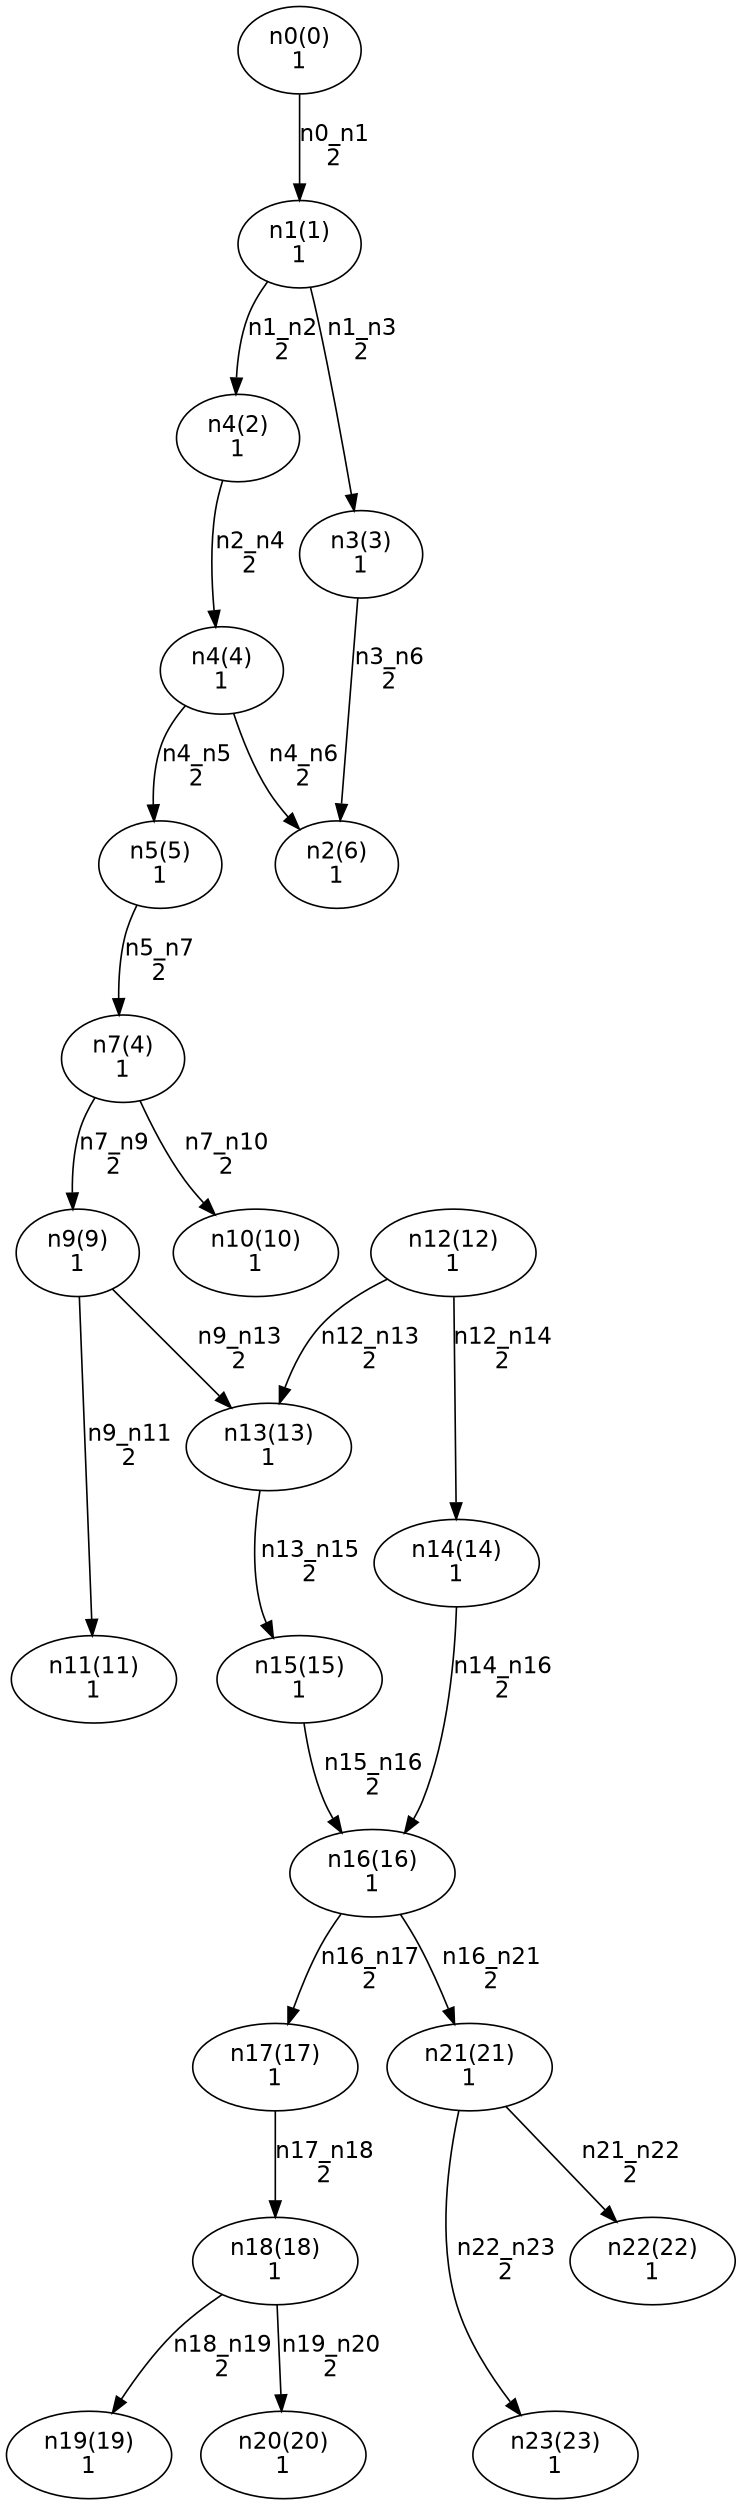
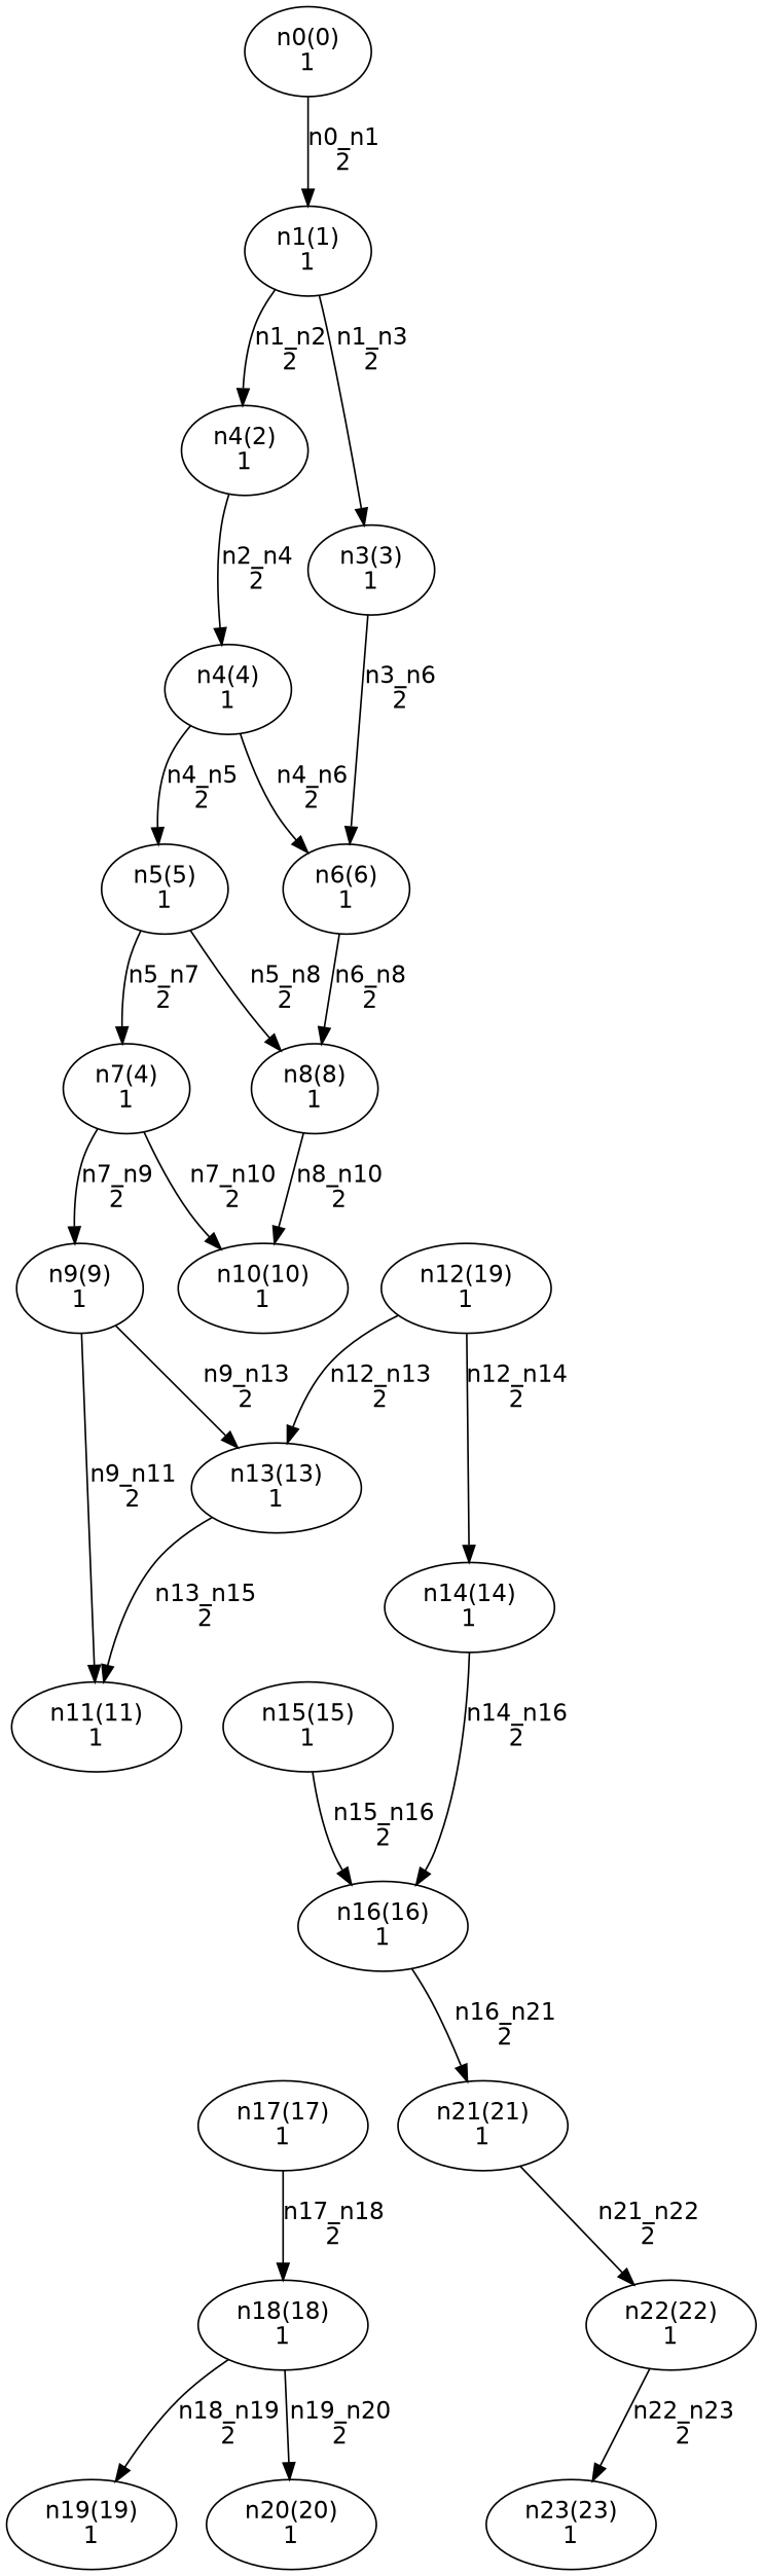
  digraph {
    fontname="DejaVu Sans"
    node [fontname="DejaVu Sans"]
    edge [fontname="DejaVu Sans"]
    n1 [label="n0(0)\n1"]
    n2 [label="n1(1)\n1"]
    n3 [label="n4(2)\n1"]
    n4 [label="n3(3)\n1"]
    n5 [label="n4(4)\n1"]
-   n6 [label="n2(6)\n1"]
+   n6 [label="n6(6)\n1"]
    n7 [label="n5(5)\n1"]
+   n8 [label="n8(8)\n1"]
    n9 [label="n7(4)\n1"]
    n10 [label="n10(10)\n1"]
    n11 [label="n9(9)\n1"]
    n12 [label="n11(11)\n1"]
    n13 [label="n13(13)\n1"]
    n14 [label="n15(15)\n1"]
-   n15 [label="n12(12)\n1"]
+   n15 [label="n12(19)\n1"]
    n16 [label="n14(14)\n1"]
    n17 [label="n16(16)\n1"]
    n18 [label="n17(17)\n1"]
    n19 [label="n21(21)\n1"]
    n20 [label="n18(18)\n1"]
    n21 [label="n22(22)\n1"]
    n22 [label="n19(19)\n1"]
    n23 [label="n20(20)\n1"]
    n24 [label="n23(23)\n1"]
    n1 -> n2 [label="n0_n1\n2"]
    n2 -> n3 [label="n1_n2\n2"]
    n2 -> n4 [label="n1_n3\n2"]
    n3 -> n5 [label="n2_n4\n2"]
    n4 -> n6 [label="n3_n6\n2"]
    n5 -> n6 [label="n4_n6\n2"]
    n5 -> n7 [label="n4_n5\n2"]
+   n6 -> n8 [label="n6_n8\n2"]
+   n7 -> n8 [label="n5_n8\n2"]
    n7 -> n9 [label="n5_n7\n2"]
+   n8 -> n10 [label="n8_n10\n2"]
    n9 -> n10 [label="n7_n10\n2"]
    n9 -> n11 [label="n7_n9\n2"]
    n11 -> n12 [label="n9_n11\n2"]
    n11 -> n13 [label="n9_n13\n2"]
-   n13 -> n14 [label="n13_n15\n2"]
+   n13 -> n12 [label="n13_n15\n2"]
    n14 -> n17 [label="n15_n16\n2"]
    n15 -> n13 [label="n12_n13\n2"]
    n15 -> n16 [label="n12_n14\n2"]
    n16 -> n17 [label="n14_n16\n2"]
-   n17 -> n18 [label="n16_n17\n2"]
    n17 -> n19 [label="n16_n21\n2"]
    n18 -> n20 [label="n17_n18\n2"]
    n19 -> n21 [label="n21_n22\n2"]
    n20 -> n22 [label="n18_n19\n2"]
    n20 -> n23 [label="n19_n20\n2"]
-   n19 -> n24 [label="n22_n23\n2"]
+   n21 -> n24 [label="n22_n23\n2"]
  }
